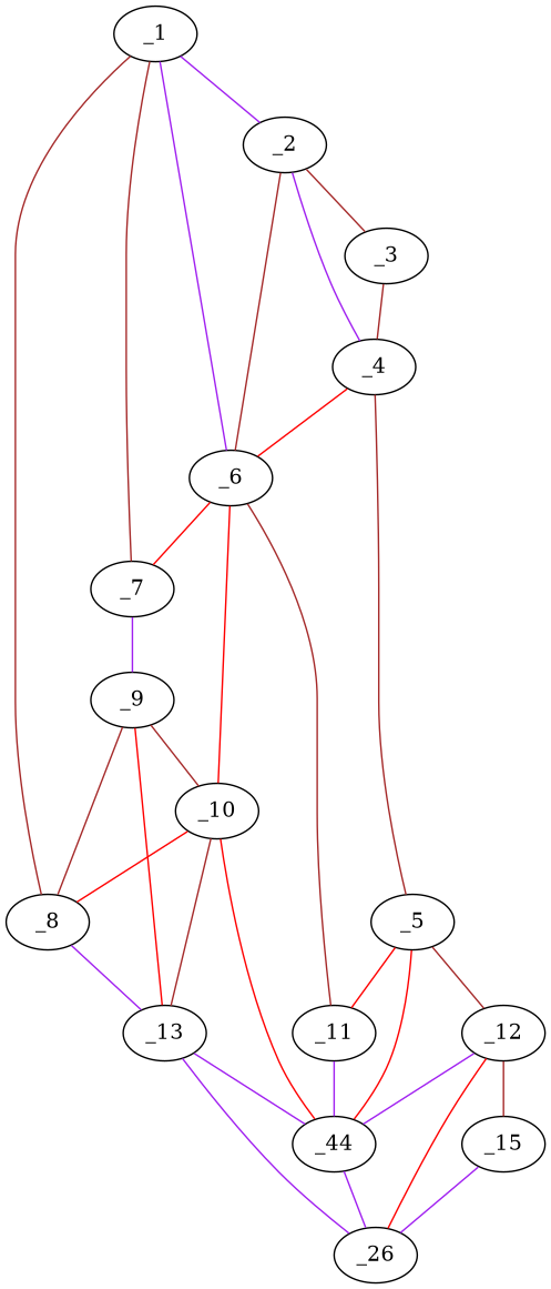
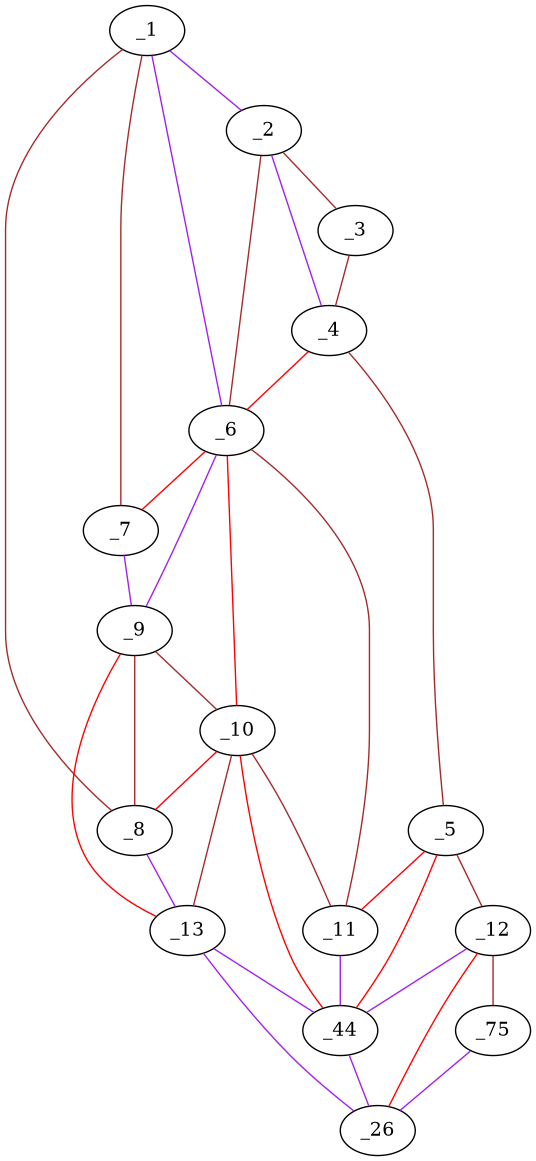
  graph {
    node [x=66 y=49]
    edge [color=brown valence=2]
    _1 [x=25 y=76]
    _2 [x=26]
    _6 [y=56]
    _7 [y=83]
    _8 [x=72 y=118]
    _3 [x=28 y=27]
    _4 [x=36 y=20]
    _11 [x=76]
    _9 [x=74 y=81]
    _10 [x=75 y=56]
    _13 [x=103 y=95]
    _5 [x=60 y=3]
    n13 [label=_44 x=104 y=32]
    n14 [label=_26 x=107 y=24]
    _12 [x=103 y=9]
-   _15 [x=107 y=14]
+   _15 [x=107 y=14 label=_75]
    _1 -- _2 [color=purple]
    _1 -- _6 [color=purple]
    _1 -- _7
    _1 -- _8 [valence=1]
    _2 -- _6 [valence=1]
    _2 -- _3
    _2 -- _4 [color=purple]
    _6 -- _7 [color=red]
    _6 -- _11 [valence=1]
+   _6 -- _9 [color=purple valence=1]
    _6 -- _10 [color=red]
    _7 -- _9 [color=purple]
    _8 -- _9 [valence=1]
    _8 -- _13 [color=purple valence=1]
    _3 -- _4 [valence=1]
    _4 -- _6 [color=red]
    _4 -- _5 [valence=1]
    _11 -- n13 [color=purple]
    _9 -- _10
    _9 -- _13 [color=red valence=1]
    _10 -- _8 [color=red]
+   _10 -- _11 [valence=1]
    _10 -- _13
    _10 -- n13 [color=red]
    _13 -- n13 [color=purple valence=1]
    _13 -- n14 [color=purple valence=1]
    _5 -- _11 [color=red valence=1]
    _5 -- n13 [color=red]
    _5 -- _12 [valence=1]
    n13 -- n14 [color=purple valence=1]
    _12 -- n13 [color=purple]
    _12 -- n14 [color=red]
    _12 -- _15 [valence=1]
    _15 -- n14 [color=purple valence=1]
  }
